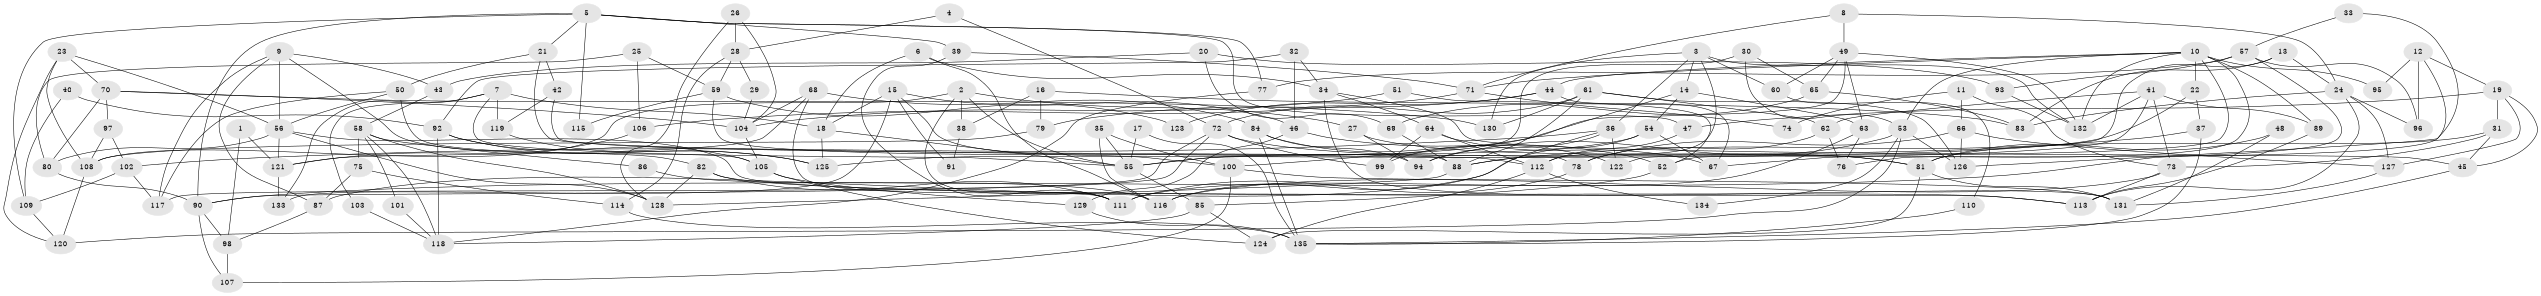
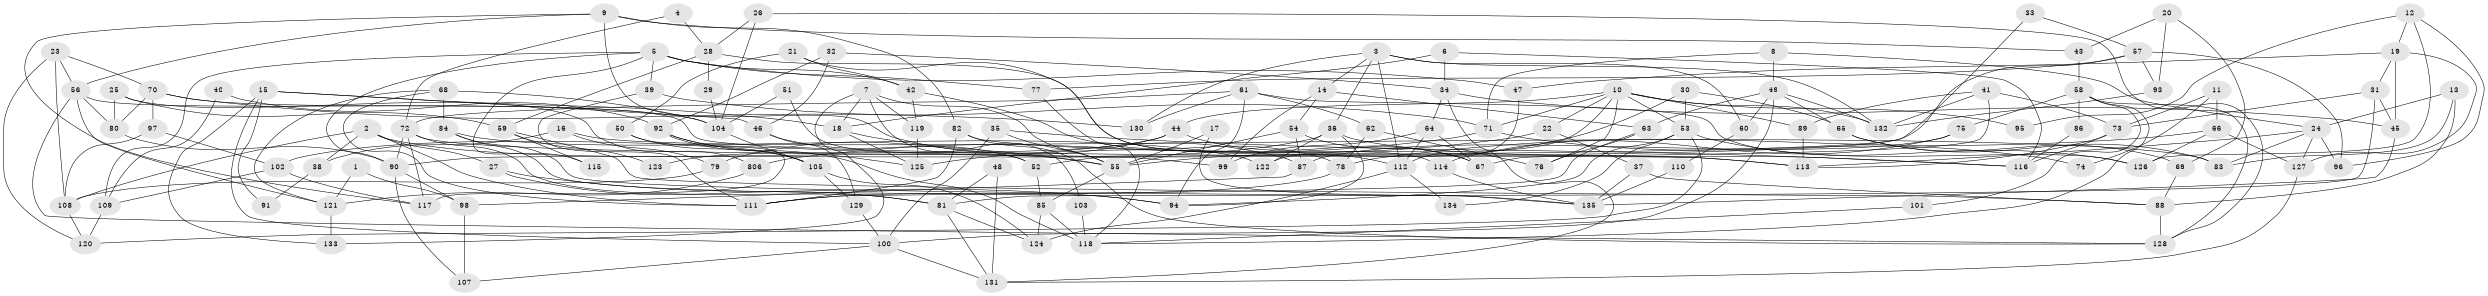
  graph {
    node [color=gray90 style=filled]
    1
    98
    121
    107
    133
    2
    27
    38
    55
    108
    111
    81
    94
    91
    85
    120
    3
    14
    36
    60
    112
    130
    132
    54
    63
    99
    116
    122
    102
    110
    134
    124
    4
    28
    72
    59
    29
    114
    90
    117
    5
    21
    39
    47
    77
    109
    115
    42
    50
    71
    118
    6
    18
    34
    125
    45
    64
    131
    7
    103
    119
    8
    24
    49
    96
    83
    127
    113
    100
    65
    74
-   106
+   106 [label=806]
    9
    43
    56
    82
    87
    58
    80
    128
    10
    22
    44
    53
    76
    89
    95
    37
    79
    67
    123
    126
    11
    66
    73
    78
    12
    19
    31
    13
    88
    15
    46
    52
    129
    16
    17
    135
    20
    69
    93
    105
    23
    70
    104
    97
    25
    26
    30
    32
    92
    33
    57
    35
    40
    41
    62
    75
    86
    101
    48
    51
    61
    68
    84
    1 -- 98
    1 -- 121
    98 -- 107
    121 -- 133
    2 -- 27
    2 -- 38
    2 -- 55
    2 -- 108
    2 -- 111
    27 -- 81
    27 -- 94
    38 -- 91
    55 -- 85
    108 -- 120
    81 -- 124
    81 -- 131
    85 -- 124
    85 -- 118
    3 -- 14
    3 -- 36
    3 -- 60
    3 -- 112
    3 -- 130
    3 -- 132
    14 -- 54
    14 -- 63
    14 -- 99
    36 -- 94
    36 -- 116
    36 -- 122
    36 -- 102
    60 -- 110
    112 -- 134
    112 -- 124
    54 -- 55
    54 -- 87
    54 -- 67
    63 -- 111
    63 -- 76
    102 -- 117
    102 -- 109
    110 -- 135
    4 -- 28
    4 -- 72
    28 -- 59
    28 -- 29
    28 -- 114
    72 -- 81
    72 -- 99
    72 -- 90
    72 -- 117
    59 -- 115
    59 -- 123
    59 -- 88
    29 -- 104
    114 -- 135
    90 -- 98
    90 -- 107
    5 -- 90
-   5 -- 21
+   5 -- 42
    5 -- 39
    5 -- 47
    5 -- 77
    5 -- 109
    5 -- 115
    21 -- 112
    21 -- 42
    21 -- 50
    39 -- 111
    39 -- 71
    47 -- 112
    77 -- 118
    109 -- 120
    42 -- 119
    42 -- 78
    50 -- 117
-   50 -- 56
    50 -- 105
    71 -- 74
    71 -- 106
    6 -- 116
    6 -- 18
    6 -- 34
    18 -- 55
    18 -- 125
    34 -- 45
    34 -- 64
    34 -- 131
    45 -- 135
    64 -- 112
    64 -- 99
    64 -- 67
    7 -- 133
    7 -- 55
    7 -- 18
    7 -- 103
    7 -- 119
    103 -- 118
    119 -- 125
    8 -- 71
    8 -- 24
    8 -- 49
    24 -- 96
    24 -- 83
    24 -- 127
    24 -- 113
    49 -- 60
    49 -- 132
    49 -- 63
    49 -- 100
    49 -- 65
    127 -- 131
    100 -- 107
    100 -- 131
    65 -- 83
    65 -- 69
    106 -- 121
    9 -- 117
    9 -- 43
    9 -- 56
    9 -- 82
    9 -- 87
    43 -- 58
    56 -- 121
    56 -- 113
    56 -- 80
    56 -- 128
    82 -- 111
    82 -- 113
    82 -- 128
    87 -- 98
    58 -- 118
    58 -- 128
    58 -- 75
    58 -- 86
    58 -- 101
    80 -- 90
    10 -- 132
    10 -- 122
    10 -- 71
    10 -- 22
    10 -- 44
    10 -- 53
    10 -- 76
    10 -- 89
    10 -- 95
    22 -- 125
    22 -- 37
    44 -- 79
    44 -- 67
    44 -- 123
    53 -- 94
    53 -- 120
    53 -- 134
    53 -- 126
    89 -- 113
    37 -- 88
    37 -- 135
    79 -- 108
    11 -- 74
    11 -- 66
    11 -- 73
    66 -- 127
    66 -- 126
    66 -- 78
    73 -- 116
    73 -- 113
    78 -- 111
    12 -- 96
    12 -- 95
    12 -- 126
    12 -- 19
    19 -- 47
    19 -- 45
    19 -- 127
    19 -- 31
    31 -- 81
    31 -- 45
    31 -- 73
    13 -- 24
    13 -- 83
    13 -- 88
    88 -- 128
    15 -- 133
    15 -- 91
    15 -- 18
    15 -- 100
    15 -- 46
    46 -- 52
    46 -- 129
    52 -- 85
-   129 -- 135
+   129 -- 100
    16 -- 38
    16 -- 83
    16 -- 79
    17 -- 55
    17 -- 135
    20 -- 43
    20 -- 69
    20 -- 93
    69 -- 88
    93 -- 132
    105 -- 124
    105 -- 129
    23 -- 108
    23 -- 120
    23 -- 56
    23 -- 70
    70 -- 130
    70 -- 80
    70 -- 104
    70 -- 97
    104 -- 105
    97 -- 108
    97 -- 102
    25 -- 59
    25 -- 106
    25 -- 80
    26 -- 28
    26 -- 128
    26 -- 104
    30 -- 55
    30 -- 65
    30 -- 53
    32 -- 34
    32 -- 46
    32 -- 92
    92 -- 118
    92 -- 125
    92 -- 105
    33 -- 52
    33 -- 57
    57 -- 90
    57 -- 77
    57 -- 96
    57 -- 93
    35 -- 55
    35 -- 116
    35 -- 100
    40 -- 109
    40 -- 92
    41 -- 132
    41 -- 89
    41 -- 67
    41 -- 73
-   41 -- 62
    62 -- 76
    62 -- 78
    75 -- 114
    75 -- 87
    86 -- 116
    101 -- 118
    48 -- 81
    48 -- 131
    51 -- 52
    51 -- 104
    61 -- 130
    61 -- 72
    61 -- 126
-   61 -- 88
+   61 -- 94
    61 -- 62
    68 -- 121
    68 -- 111
    68 -- 104
    68 -- 84
    84 -- 94
    84 -- 122
    84 -- 135
  }
